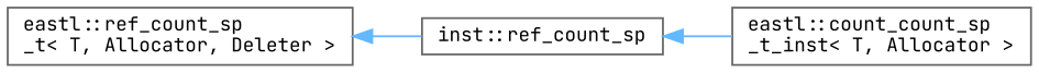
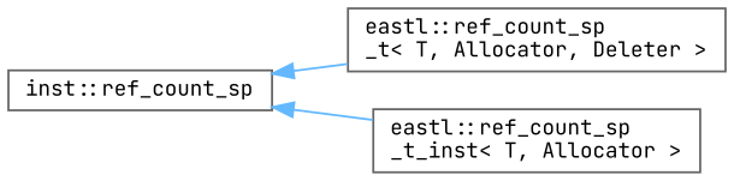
  digraph {
    fontname="JetBrains Mono"
    rankdir=LR
    node [color=grey40 fillcolor=white fontname="JetBrains Mono" fontsize=10 shape=box style=filled]
    edge [color=steelblue1 dir=back fontname="JetBrains Mono" fontsize=10 labelfontname=Helvetica labelfontsize=10 style=solid]
    n1 [height=0.2 label="inst::ref_count_sp" width=0.4]
    n2 [height=0.2 label="eastl::ref_count_sp\l_t\< T, Allocator, Deleter \>" width=0.4]
-   n3 [height=0.2 label="eastl::count_count_sp\l_t_inst\< T, Allocator \>" width=0.4]
-   n2 -> n1
+   n3 [height=0.2 label="eastl::ref_count_sp\l_t_inst\< T, Allocator \>" width=0.4]
+   n1 -> n2
    n1 -> n3
  }
